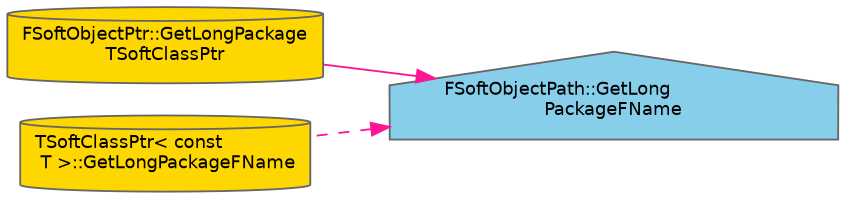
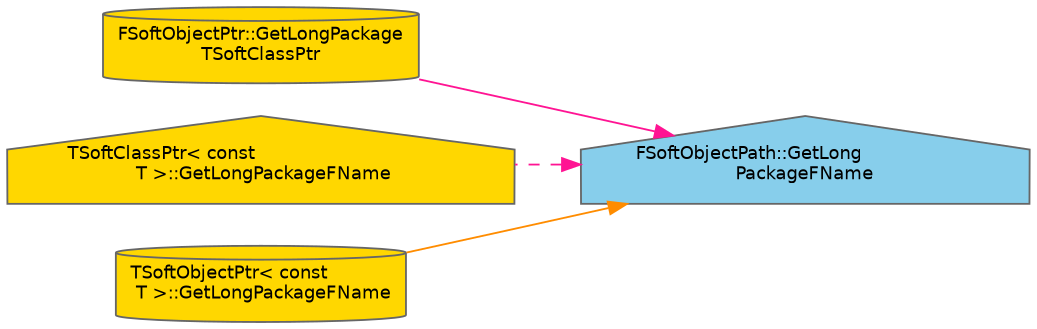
  digraph {
    rankdir=RL
    node [color=grey40 fillcolor=gold fontname=Helvetica fontsize=10 shape=house style=filled]
    edge [color=deeppink dir=back fontname=Helvetica fontsize=10 labelfontname=Helvetica labelfontsize=10 style=solid]
    n1 [color=gray40 fillcolor=skyblue fontcolor=black height=0.2 label="FSoftObjectPath::GetLong\lPackageFName" width=0.4]
    n2 [height=0.2 label="FSoftObjectPtr::GetLongPackage\lTSoftClassPtr" shape=cylinder width=0.4]
-   n3 [height=0.2 label="TSoftClassPtr\< const\l T \>::GetLongPackageFName" shape=cylinder width=0.4]
+   n3 [height=0.2 label="TSoftClassPtr\< const\l T \>::GetLongPackageFName" width=0.4]
+   n4 [height=0.2 label="TSoftObjectPtr\< const\l T \>::GetLongPackageFName" shape=cylinder width=0.4]
    n1 -> n2
    n1 -> n3 [style=dashed]
+   n1 -> n4 [color=darkorange]
  }
